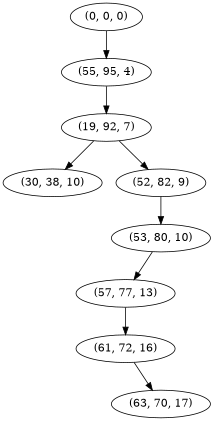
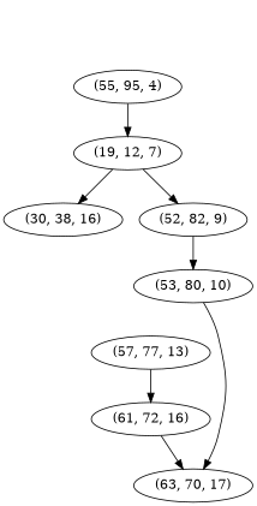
  digraph {
    n1 [label="(55, 95, 4)"]
-   "(0, 0, 0)"
-   "(19, 92, 7)"
-   "(30, 38, 10)"
+   "(19, 92, 7)" [label="(19, 12, 7)"]
+   "(30, 38, 10)" [label="(30, 38, 16)"]
    "(52, 82, 9)"
    "(53, 80, 10)"
    "(57, 77, 13)"
    "(61, 72, 16)"
    "(63, 70, 17)"
    n1 -> "(19, 92, 7)"
-   "(0, 0, 0)" -> n1
    "(19, 92, 7)" -> "(30, 38, 10)"
    "(19, 92, 7)" -> "(52, 82, 9)"
    "(52, 82, 9)" -> "(53, 80, 10)"
-   "(53, 80, 10)" -> "(57, 77, 13)"
+   "(53, 80, 10)" -> "(63, 70, 17)"
    "(57, 77, 13)" -> "(61, 72, 16)"
    "(61, 72, 16)" -> "(63, 70, 17)"
  }
